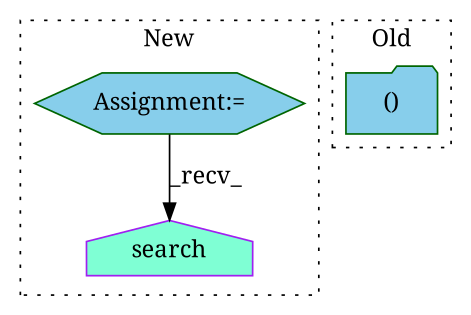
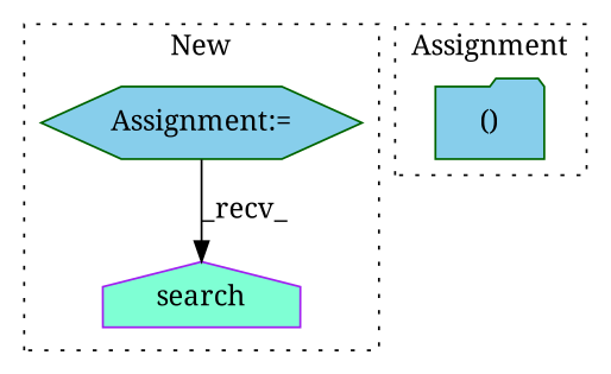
  digraph {
    fontname="Noto Serif"
    node [style=filled fillcolor=skyblue color=darkgreen fontname="Noto Serif"]
    n1 [a=32 l="7,1" label=search s="2813,2854" shape=house fillcolor=aquamarine color=purple]
    n2 [a=7 l=2 label="Assignment:=" s=2385 shape=hexagon]
    n3 [a=106 l=25 label="()" s=2721 shape=folder]
    subgraph cluster_1 {
      label=New
      style=dotted
      n1
      n2
    }
    subgraph cluster_2 {
-     label=Old
+     label=Assignment
      style=dotted
      n3
    }
    n2 -> n1 [label=_recv_ style=solid fontname="Noto Serif"]
  }
